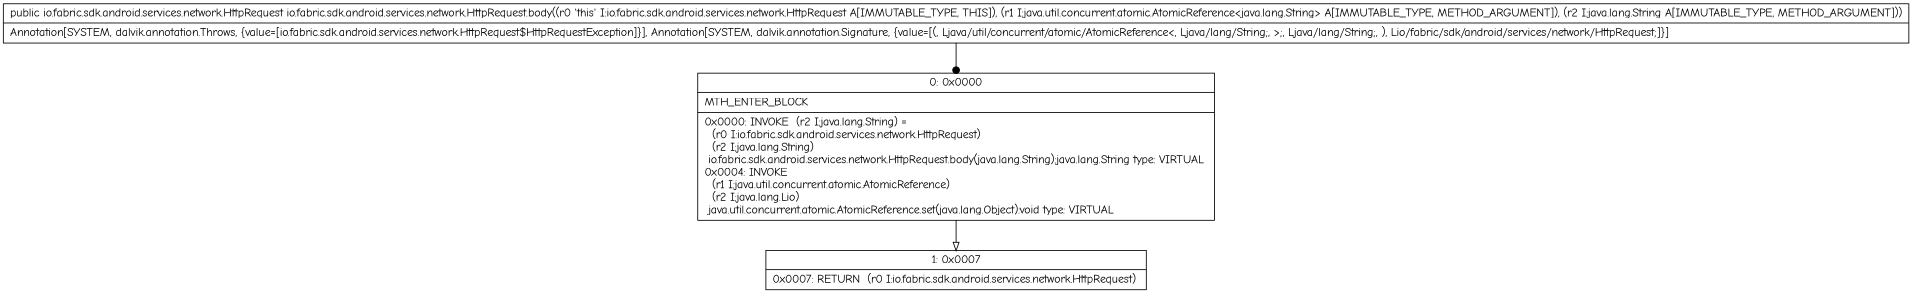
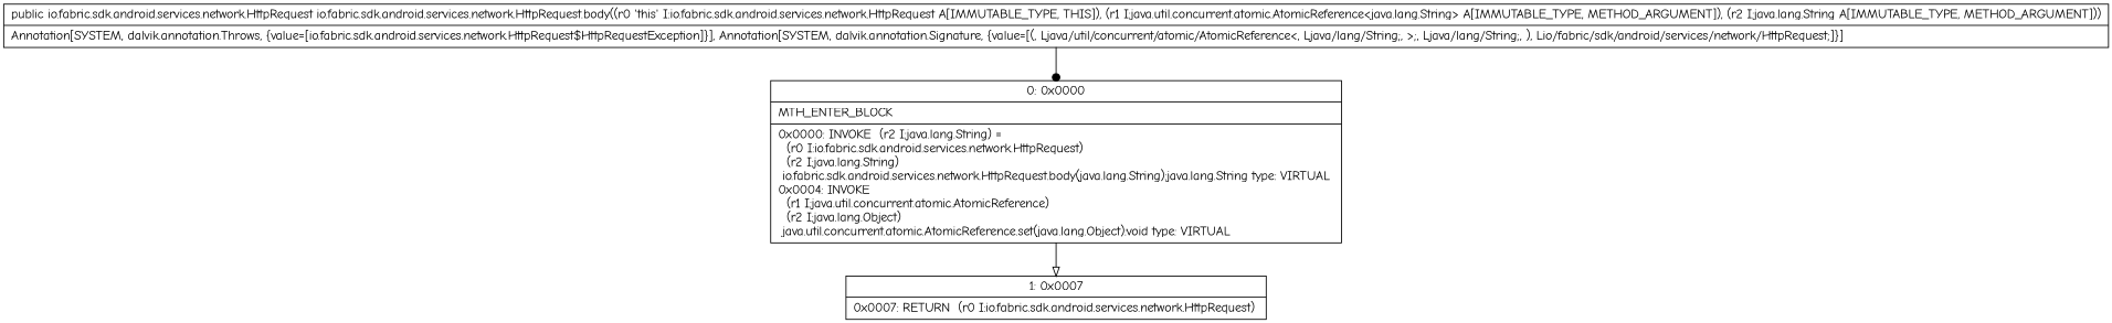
  digraph {
    fontname="Comic Neue"
    node [shape=record fontname="Comic Neue"]
    edge [fontname="Comic Neue"]
-   n1 [label="{0\:\ 0x0000|MTH_ENTER_BLOCK\l|0x0000: INVOKE  (r2 I:java.lang.String) = \l  (r0 I:io.fabric.sdk.android.services.network.HttpRequest)\l  (r2 I:java.lang.String)\l io.fabric.sdk.android.services.network.HttpRequest.body(java.lang.String):java.lang.String type: VIRTUAL \l0x0004: INVOKE  \l  (r1 I:java.util.concurrent.atomic.AtomicReference)\l  (r2 I:java.lang.Lio)\l java.util.concurrent.atomic.AtomicReference.set(java.lang.Object):void type: VIRTUAL \l}"]
+   n1 [label="{0\:\ 0x0000|MTH_ENTER_BLOCK\l|0x0000: INVOKE  (r2 I:java.lang.String) = \l  (r0 I:io.fabric.sdk.android.services.network.HttpRequest)\l  (r2 I:java.lang.String)\l io.fabric.sdk.android.services.network.HttpRequest.body(java.lang.String):java.lang.String type: VIRTUAL \l0x0004: INVOKE  \l  (r1 I:java.util.concurrent.atomic.AtomicReference)\l  (r2 I:java.lang.Object)\l java.util.concurrent.atomic.AtomicReference.set(java.lang.Object):void type: VIRTUAL \l}"]
    n2 [label="{1\:\ 0x0007|0x0007: RETURN  (r0 I:io.fabric.sdk.android.services.network.HttpRequest) \l}"]
    n3 [label="{public io.fabric.sdk.android.services.network.HttpRequest io.fabric.sdk.android.services.network.HttpRequest.body((r0 'this' I:io.fabric.sdk.android.services.network.HttpRequest A[IMMUTABLE_TYPE, THIS]), (r1 I:java.util.concurrent.atomic.AtomicReference\<java.lang.String\> A[IMMUTABLE_TYPE, METHOD_ARGUMENT]), (r2 I:java.lang.String A[IMMUTABLE_TYPE, METHOD_ARGUMENT]))  | Annotation[SYSTEM, dalvik.annotation.Throws, \{value=[io.fabric.sdk.android.services.network.HttpRequest$HttpRequestException]\}], Annotation[SYSTEM, dalvik.annotation.Signature, \{value=[(, Ljava\/util\/concurrent\/atomic\/AtomicReference\<, Ljava\/lang\/String;, \>;, Ljava\/lang\/String;, ), Lio\/fabric\/sdk\/android\/services\/network\/HttpRequest;]\}]\l}"]
    n1 -> n2 [arrowhead=onormal]
    n3 -> n1 [arrowhead=dot]
  }
